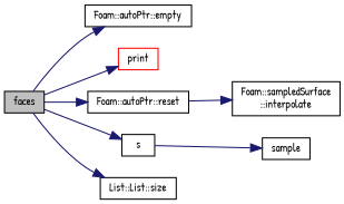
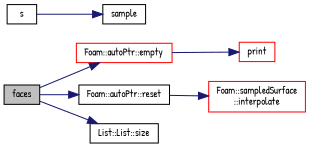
  digraph {
    fontname="Patrick Hand"
    rankdir=LR
    node [color=black fontname="Patrick Hand" fontsize=10 shape=record]
    edge [color=midnightblue fontname="Patrick Hand" fontsize=10 labelfontname=Helvetica labelfontsize=10 style=solid]
    n1 [fillcolor=grey75 fontcolor=black height=0.2 label=faces style=filled width=0.4]
-   n2 [height=0.2 label="Foam::autoPtr::empty" width=0.4]
+   n2 [color=red height=0.2 label="Foam::autoPtr::empty" width=0.4]
    n3 [color=red height=0.2 label=print width=0.4]
    n4 [height=0.2 label="Foam::autoPtr::reset" width=0.4]
    n5 [height=0.2 label=s width=0.4]
    n6 [height=0.2 label="List::List::size" width=0.4]
-   n7 [height=0.2 label="Foam::sampledSurface\l::interpolate" width=0.4]
+   n7 [color=red height=0.2 label="Foam::sampledSurface\l::interpolate" width=0.4]
    n8 [height=0.2 label=sample width=0.4]
    n1 -> n2
-   n1 -> n3
+   n2 -> n3
    n1 -> n4
-   n1 -> n5
    n1 -> n6
    n4 -> n7
    n5 -> n8
  }
